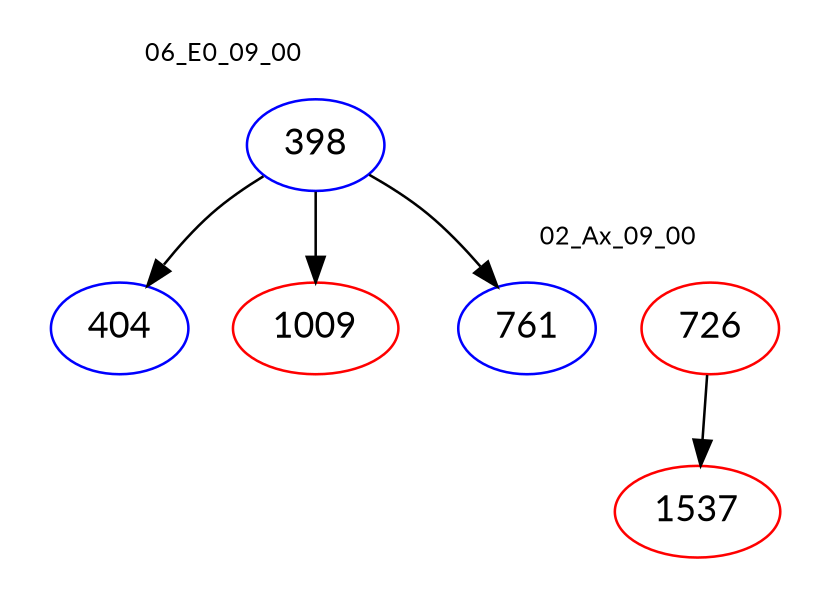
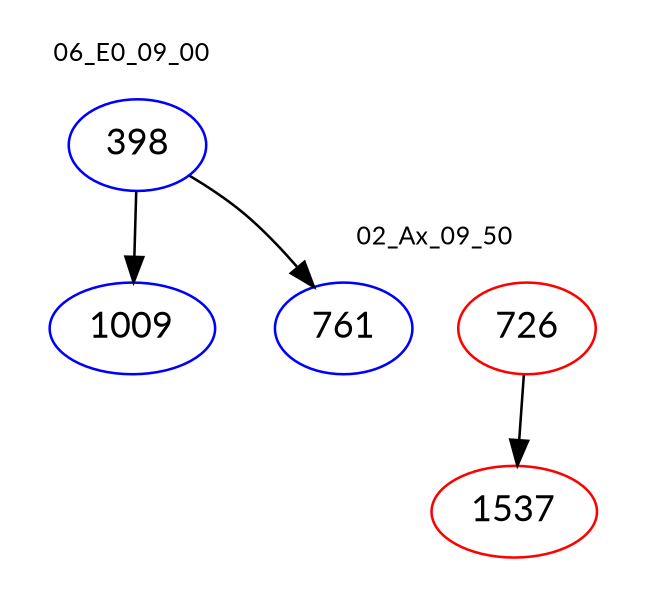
  digraph {
    fontname=Lato
    node [color=red fontname=Lato]
    edge [color=black fontname=Lato]
    n1 [label=726]
    n2 [color=blue label=761]
    n3 [label=1537]
    n4 [color=blue label=398]
-   n5 [color=blue label=404]
-   n6 [label=1009]
+   n6 [color=blue label=1009]
    subgraph cluster_1 {
      color=white
      fontsize=10
-     label="02_Ax_09_00"
+     label="02_Ax_09_50"
      n1
      n2
      n3
    }
    subgraph cluster_2 {
      color=white
      fontsize=10
      label="06_E0_09_00"
      n4
-     n5
      n6
    }
    n1 -> n3
    n4 -> n2
-   n4 -> n5
    n4 -> n6
  }
